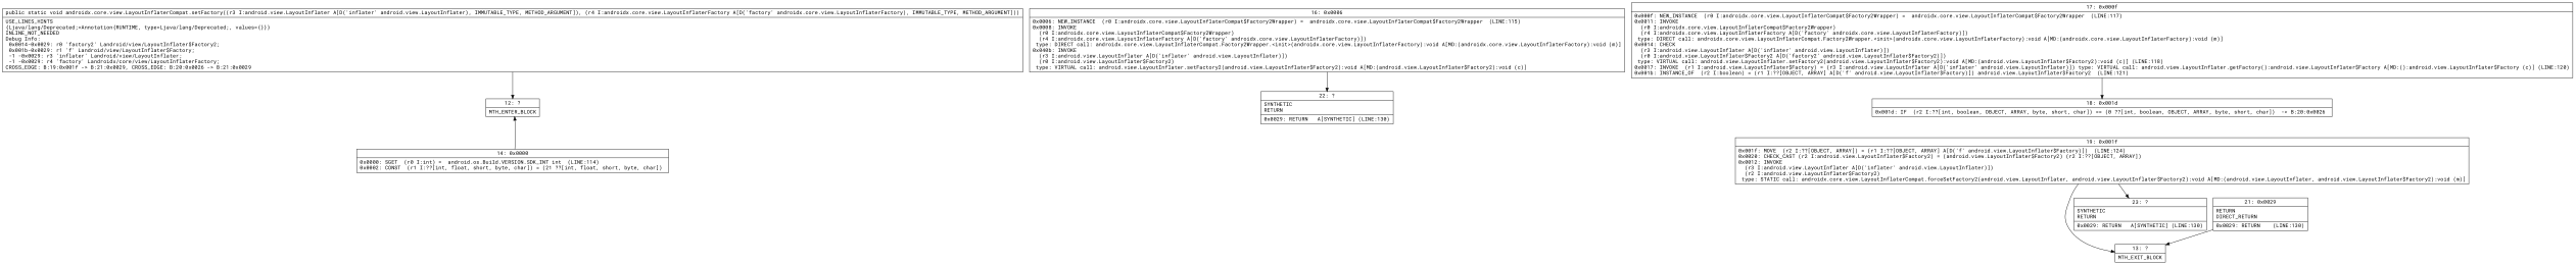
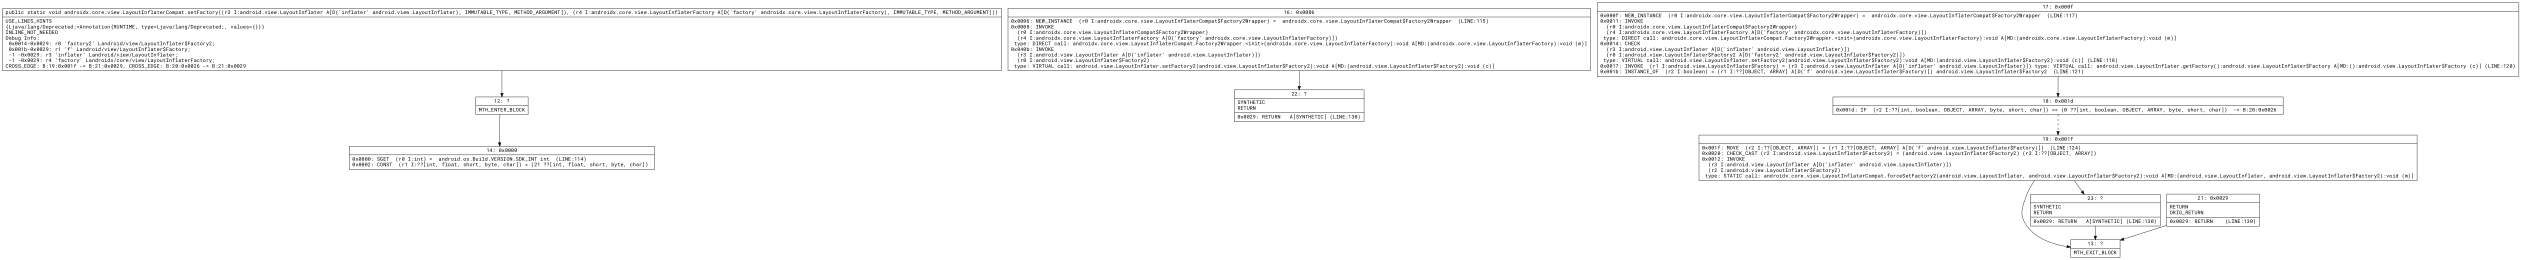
  digraph {
    fontname="Roboto Mono"
    node [fontname="Roboto Mono" shape=record]
    edge [fontname="Roboto Mono"]
    n1 [label="{12\:\ ?|MTH_ENTER_BLOCK\l}"]
    n2 [label="{14\:\ 0x0000|0x0000: SGET  (r0 I:int) =  android.os.Build.VERSION.SDK_INT int  (LINE:114)\l0x0002: CONST  (r1 I:??[int, float, short, byte, char]) = (21 ??[int, float, short, byte, char]) \l}"]
    n3 [label="{16\:\ 0x0006|0x0006: NEW_INSTANCE  (r0 I:androidx.core.view.LayoutInflaterCompat$Factory2Wrapper) =  androidx.core.view.LayoutInflaterCompat$Factory2Wrapper  (LINE:115)\l0x0008: INVOKE  \l  (r0 I:androidx.core.view.LayoutInflaterCompat$Factory2Wrapper)\l  (r4 I:androidx.core.view.LayoutInflaterFactory A[D('factory' androidx.core.view.LayoutInflaterFactory)])\l type: DIRECT call: androidx.core.view.LayoutInflaterCompat.Factory2Wrapper.\<init\>(androidx.core.view.LayoutInflaterFactory):void A[MD:(androidx.core.view.LayoutInflaterFactory):void (m)]\l0x040b: INVOKE  \l  (r3 I:android.view.LayoutInflater A[D('inflater' android.view.LayoutInflater)])\l  (r0 I:android.view.LayoutInflater$Factory2)\l type: VIRTUAL call: android.view.LayoutInflater.setFactory2(android.view.LayoutInflater$Factory2):void A[MD:(android.view.LayoutInflater$Factory2):void (c)]\l}"]
    n4 [label="{22\:\ ?|SYNTHETIC\lRETURN\l|0x0029: RETURN   A[SYNTHETIC] (LINE:130)\l}"]
    n5 [label="{17\:\ 0x000f|0x000f: NEW_INSTANCE  (r0 I:androidx.core.view.LayoutInflaterCompat$Factory2Wrapper) =  androidx.core.view.LayoutInflaterCompat$Factory2Wrapper  (LINE:117)\l0x0011: INVOKE  \l  (r0 I:androidx.core.view.LayoutInflaterCompat$Factory2Wrapper)\l  (r4 I:androidx.core.view.LayoutInflaterFactory A[D('factory' androidx.core.view.LayoutInflaterFactory)])\l type: DIRECT call: androidx.core.view.LayoutInflaterCompat.Factory2Wrapper.\<init\>(androidx.core.view.LayoutInflaterFactory):void A[MD:(androidx.core.view.LayoutInflaterFactory):void (m)]\l0x0014: CHECK  \l  (r3 I:android.view.LayoutInflater A[D('inflater' android.view.LayoutInflater)])\l  (r0 I:android.view.LayoutInflater$Factory2 A[D('factory2' android.view.LayoutInflater$Factory2)])\l type: VIRTUAL call: android.view.LayoutInflater.setFactory2(android.view.LayoutInflater$Factory2):void A[MD:(android.view.LayoutInflater$Factory2):void (c)] (LINE:118)\l0x0017: INVOKE  (r1 I:android.view.LayoutInflater$Factory) = (r3 I:android.view.LayoutInflater A[D('inflater' android.view.LayoutInflater)]) type: VIRTUAL call: android.view.LayoutInflater.getFactory():android.view.LayoutInflater$Factory A[MD:():android.view.LayoutInflater$Factory (c)] (LINE:120)\l0x001b: INSTANCE_OF  (r2 I:boolean) = (r1 I:??[OBJECT, ARRAY] A[D('f' android.view.LayoutInflater$Factory)]) android.view.LayoutInflater$Factory2  (LINE:121)\l}"]
    n6 [label="{18\:\ 0x001d|0x001d: IF  (r2 I:??[int, boolean, OBJECT, ARRAY, byte, short, char]) == (0 ??[int, boolean, OBJECT, ARRAY, byte, short, char])  \-\> B:20:0x0026 \l}"]
    n7 [label="{13\:\ ?|MTH_EXIT_BLOCK\l}"]
    n8 [label="{19\:\ 0x001f|0x001f: MOVE  (r2 I:??[OBJECT, ARRAY]) = (r1 I:??[OBJECT, ARRAY] A[D('f' android.view.LayoutInflater$Factory)])  (LINE:124)\l0x0020: CHECK_CAST (r2 I:android.view.LayoutInflater$Factory2) = (android.view.LayoutInflater$Factory2) (r2 I:??[OBJECT, ARRAY]) \l0x0012: INVOKE  \l  (r3 I:android.view.LayoutInflater A[D('inflater' android.view.LayoutInflater)])\l  (r2 I:android.view.LayoutInflater$Factory2)\l type: STATIC call: androidx.core.view.LayoutInflaterCompat.forceSetFactory2(android.view.LayoutInflater, android.view.LayoutInflater$Factory2):void A[MD:(android.view.LayoutInflater, android.view.LayoutInflater$Factory2):void (m)]\l}"]
    n9 [label="{23\:\ ?|SYNTHETIC\lRETURN\l|0x0029: RETURN   A[SYNTHETIC] (LINE:130)\l}"]
-   n10 [label="{21\:\ 0x0029|RETURN\lDIRECT_RETURN\l|0x0029: RETURN    (LINE:130)\l}"]
+   n10 [label="{21\:\ 0x0029|RETURN\lORIG_RETURN\l|0x0029: RETURN    (LINE:130)\l}"]
    n11 [label="{public static void androidx.core.view.LayoutInflaterCompat.setFactory((r3 I:android.view.LayoutInflater A[D('inflater' android.view.LayoutInflater), IMMUTABLE_TYPE, METHOD_ARGUMENT]), (r4 I:androidx.core.view.LayoutInflaterFactory A[D('factory' androidx.core.view.LayoutInflaterFactory), IMMUTABLE_TYPE, METHOD_ARGUMENT]))  | USE_LINES_HINTS\l\{Ljava\/lang\/Deprecated;=Annotation\{RUNTIME, type=Ljava\/lang\/Deprecated;, values=\{\}\}\}\lINLINE_NOT_NEEDED\lDebug Info:\l  0x0014\-0x0029: r0 'factory2' Landroid\/view\/LayoutInflater$Factory2;\l  0x001b\-0x0029: r1 'f' Landroid\/view\/LayoutInflater$Factory;\l  \-1 \-0x0029: r3 'inflater' Landroid\/view\/LayoutInflater;\l  \-1 \-0x0029: r4 'factory' Landroidx\/core\/view\/LayoutInflaterFactory;\lCROSS_EDGE: B:19:0x001f \-\> B:21:0x0029, CROSS_EDGE: B:20:0x0026 \-\> B:21:0x0029\l}"]
-   n2 -> n1
+   n1 -> n2
    n3 -> n4
    n5 -> n6
+   n6 -> n8 [style=dashed]
    n8 -> n7
    n8 -> n9
+   n9 -> n7
    n10 -> n7
    n11 -> n1
  }
